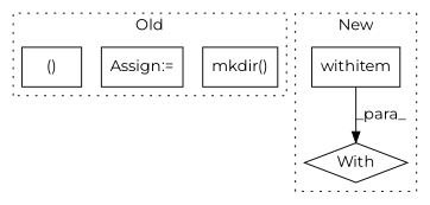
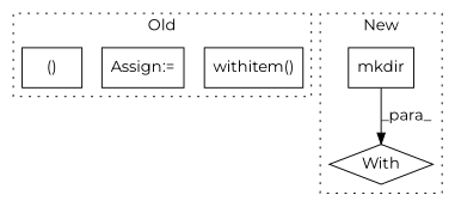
  digraph {
    fontname=Montserrat
    node [l=4 shape=box fontname=Montserrat]
-   n1 [a=75 l=59 label="mkdir()" s=1096]
+   n1 [a=75 l=59 label="withitem()" s=1096]
    n2 [a=68 l=3 label="Assign:=" s=1235]
    n3 [a=54 label="()" s=1168]
    n4 [a=39 l="5,41" label=With s="1791,1800" shape=diamond]
-   n5 [a=49 label=withitem s=1796]
+   n5 [a=49 label=mkdir s=1796]
    subgraph cluster_1 {
      label=Old
      style=dotted
      n1
      n2
      n3
    }
    subgraph cluster_2 {
      label=New
      style=dotted
      n4
      n5
    }
    n5 -> n4 [label=_para_ fontname=Montserrat]
  }
